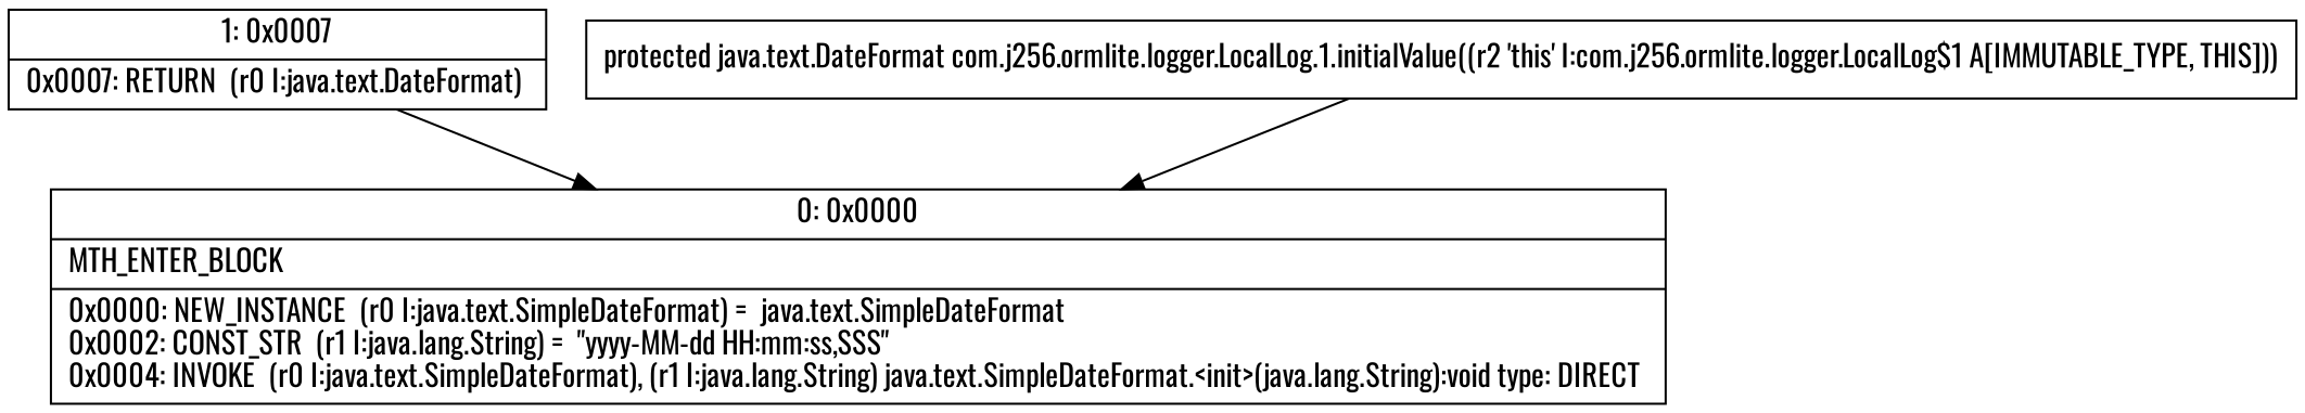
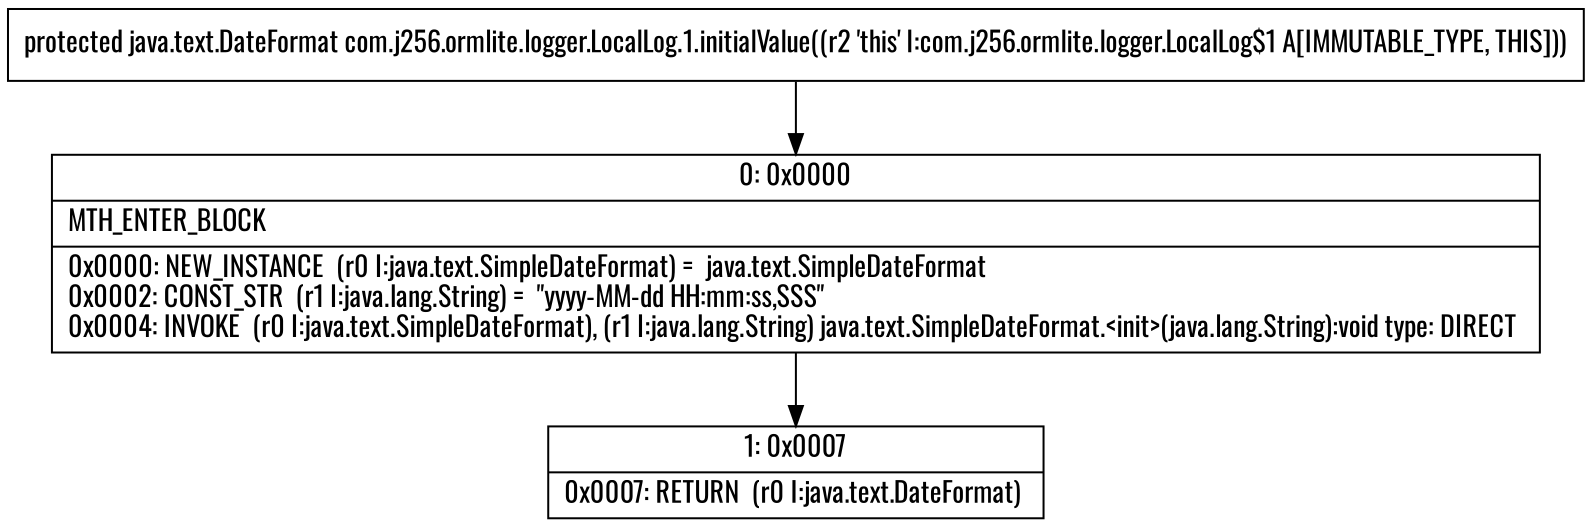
  digraph {
    fontname=Oswald
    node [shape=record fontname=Oswald]
    edge [fontname=Oswald]
    n1 [label="{0\:\ 0x0000|MTH_ENTER_BLOCK\l|0x0000: NEW_INSTANCE  (r0 I:java.text.SimpleDateFormat) =  java.text.SimpleDateFormat \l0x0002: CONST_STR  (r1 I:java.lang.String) =  \"yyyy\-MM\-dd HH:mm:ss,SSS\" \l0x0004: INVOKE  (r0 I:java.text.SimpleDateFormat), (r1 I:java.lang.String) java.text.SimpleDateFormat.\<init\>(java.lang.String):void type: DIRECT \l}"]
    n2 [label="{1\:\ 0x0007|0x0007: RETURN  (r0 I:java.text.DateFormat) \l}"]
    n3 [label="{protected java.text.DateFormat com.j256.ormlite.logger.LocalLog.1.initialValue((r2 'this' I:com.j256.ormlite.logger.LocalLog$1 A[IMMUTABLE_TYPE, THIS])) }"]
-   n2 -> n1
+   n1 -> n2
    n3 -> n1
  }
